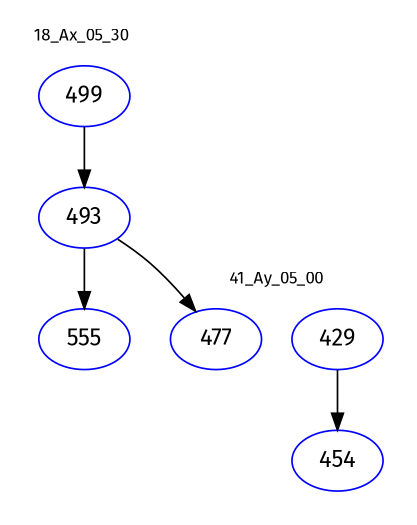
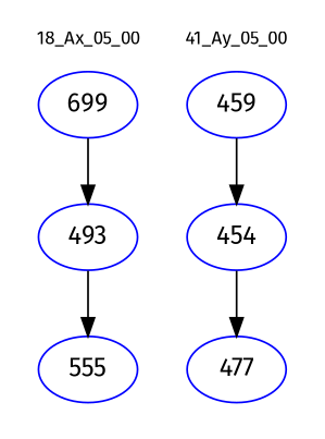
  digraph {
    fontname="Fira Sans"
    node [color=blue fontname="Fira Sans"]
    edge [color=black fontname="Fira Sans"]
-   n1 [label=499]
+   n1 [label=699]
    n2 [label=493]
    n3 [label=555]
-   n4 [label=429]
+   n4 [label=459]
    n5 [label=454]
    n6 [label=477]
    subgraph cluster_1 {
      color=white
      fontsize=10
-     label="18_Ax_05_30"
+     label="18_Ax_05_00"
      n1
      n2
      n3
    }
    subgraph cluster_2 {
      color=white
      fontsize=10
      label="41_Ay_05_00"
      n4
      n5
      n6
    }
    n1 -> n2
    n2 -> n3
    n4 -> n5
-   n2 -> n6
+   n5 -> n6
  }
